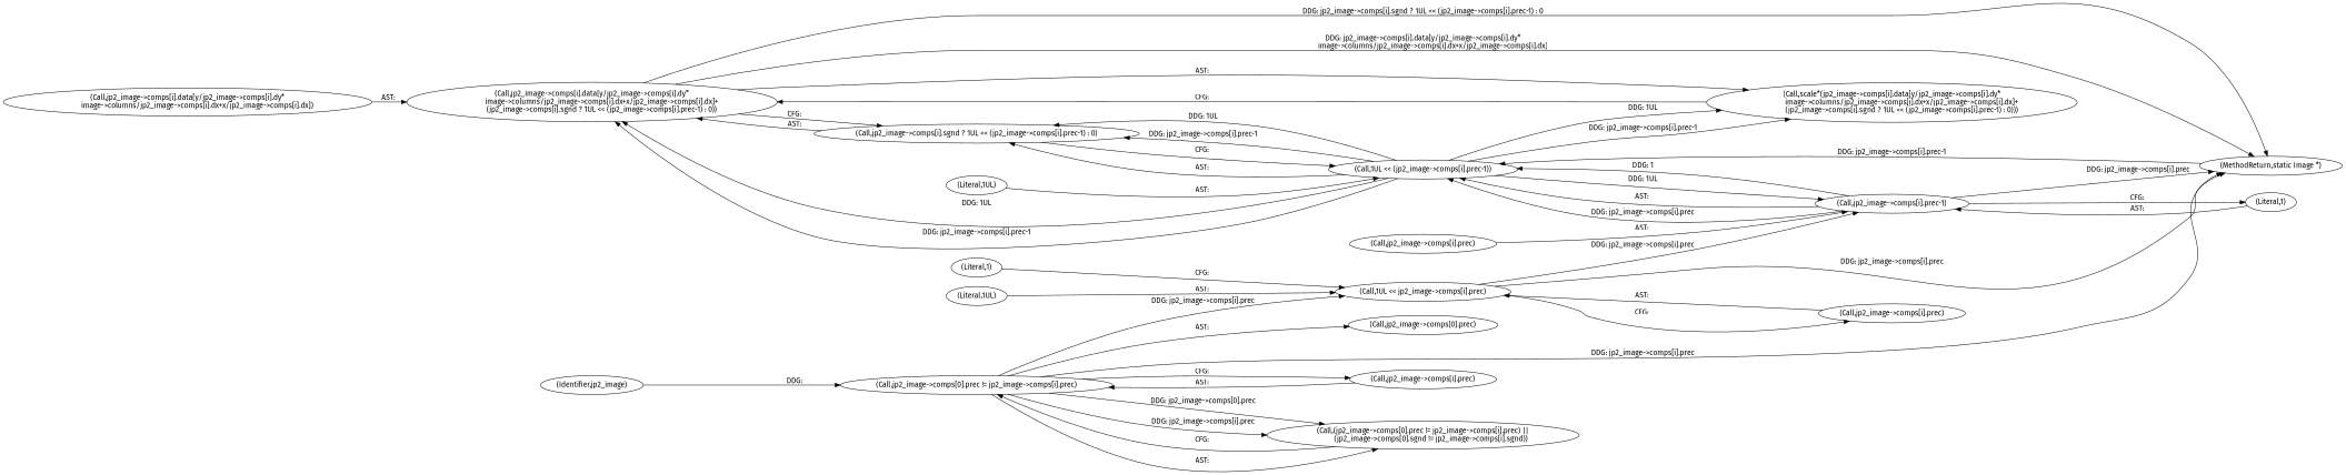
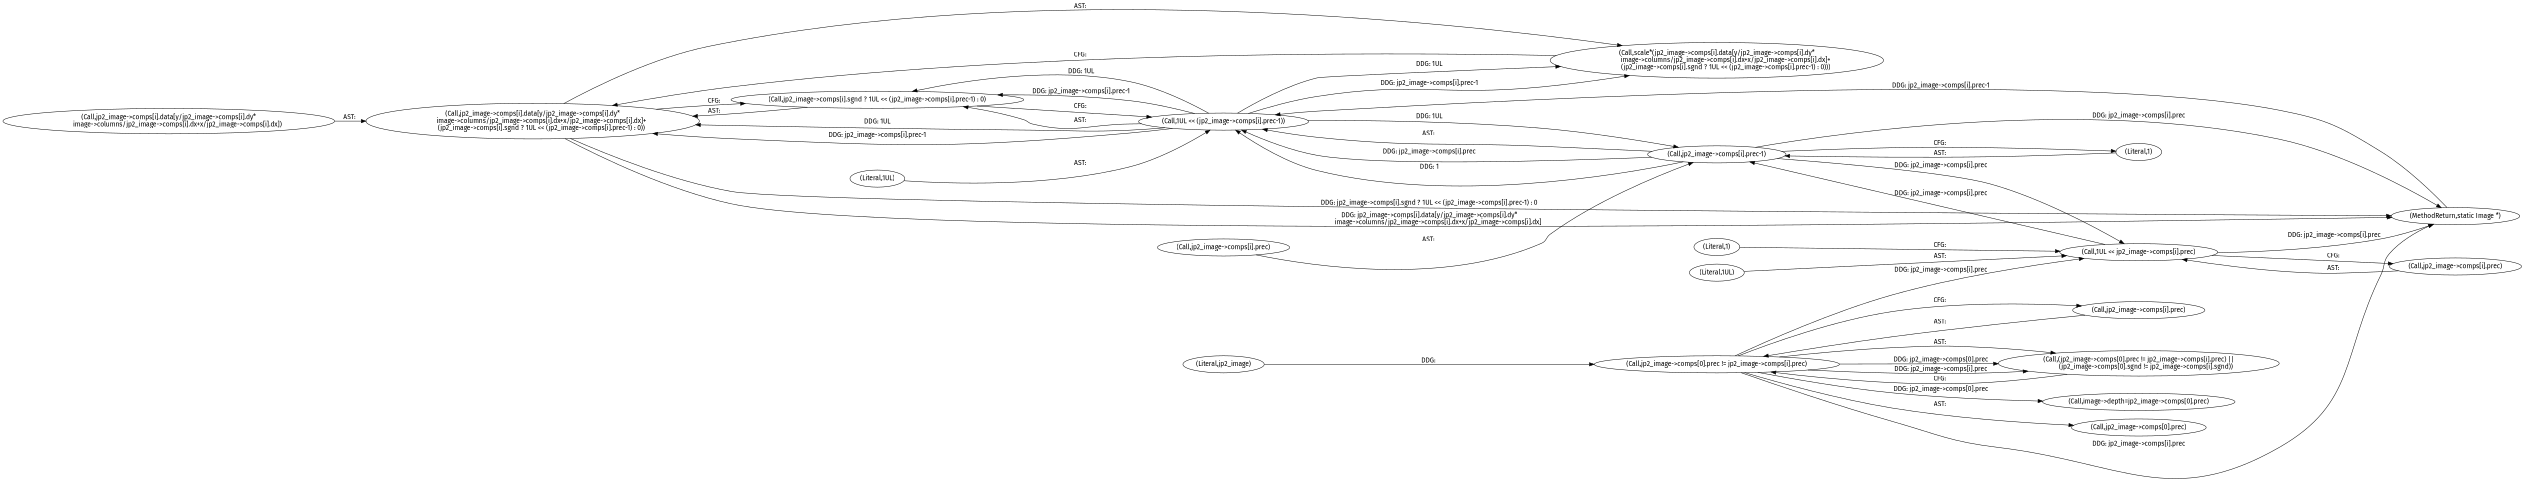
  digraph {
    fontname="Fira Sans"
    rankdir=LR
    node [fontname="Fira Sans"]
    edge [fontname="Fira Sans"]
    n1 [label="(Call,jp2_image->comps[i].data[y/jp2_image->comps[i].dy*\n          image->columns/jp2_image->comps[i].dx+x/jp2_image->comps[i].dx]+\n          (jp2_image->comps[i].sgnd ? 1UL << (jp2_image->comps[i].prec-1) : 0))"]
    n2 [label="(Call,scale*(jp2_image->comps[i].data[y/jp2_image->comps[i].dy*\n          image->columns/jp2_image->comps[i].dx+x/jp2_image->comps[i].dx]+\n          (jp2_image->comps[i].sgnd ? 1UL << (jp2_image->comps[i].prec-1) : 0)))"]
    n3 [label="(Call,jp2_image->comps[i].sgnd ? 1UL << (jp2_image->comps[i].prec-1) : 0)"]
    n4 [label="(MethodReturn,static Image *)"]
    n5 [label="(Call,1UL << (jp2_image->comps[i].prec-1))"]
    n6 [label="(Call,jp2_image->comps[i].prec-1)"]
    n7 [label="(Call,1UL << jp2_image->comps[i].prec)"]
    n8 [label="(Literal,1)"]
    n9 [label="(Call,jp2_image->comps[i].prec)"]
    n10 [label="(Call,jp2_image->comps[0].prec != jp2_image->comps[i].prec)"]
    n11 [label="(Call,jp2_image->comps[i].prec)"]
    n12 [label="(Call,(jp2_image->comps[0].prec != jp2_image->comps[i].prec) ||\n        (jp2_image->comps[0].sgnd != jp2_image->comps[i].sgnd))"]
+   n13 [label="(Call,image->depth=jp2_image->comps[0].prec)"]
    n14 [label="(Call,jp2_image->comps[0].prec)"]
-   n15 [label="(Identifier,jp2_image)"]
+   n15 [label="(Literal,jp2_image)"]
    n16 [label="(Call,jp2_image->comps[i].data[y/jp2_image->comps[i].dy*\n          image->columns/jp2_image->comps[i].dx+x/jp2_image->comps[i].dx])"]
    n17 [label="(Call,jp2_image->comps[i].prec)"]
    n18 [label="(Literal,1)"]
    n19 [label="(Literal,1UL)"]
    n20 [label="(Literal,1UL)"]
    n1 -> n2 [label="AST: "]
    n1 -> n3 [label="CFG: "]
    n1 -> n4 [label="DDG: jp2_image->comps[i].sgnd ? 1UL << (jp2_image->comps[i].prec-1) : 0"]
    n1 -> n4 [label="DDG: jp2_image->comps[i].data[y/jp2_image->comps[i].dy*\n          image->columns/jp2_image->comps[i].dx+x/jp2_image->comps[i].dx]"]
    n2 -> n1 [label="CFG: "]
    n3 -> n1 [label="AST: "]
    n3 -> n5 [label="CFG: "]
    n4 -> n5 [label="DDG: jp2_image->comps[i].prec-1"]
    n5 -> n1 [label="DDG: 1UL"]
    n5 -> n1 [label="DDG: jp2_image->comps[i].prec-1"]
    n5 -> n2 [label="DDG: 1UL"]
    n5 -> n2 [label="DDG: jp2_image->comps[i].prec-1"]
    n5 -> n3 [label="AST: "]
    n5 -> n3 [label="DDG: 1UL"]
    n5 -> n3 [label="DDG: jp2_image->comps[i].prec-1"]
    n5 -> n6 [label="DDG: 1UL"]
    n6 -> n4 [label="DDG: jp2_image->comps[i].prec"]
    n6 -> n5 [label="AST: "]
    n6 -> n5 [label="DDG: jp2_image->comps[i].prec"]
    n6 -> n5 [label="DDG: 1"]
+   n6 -> n7 [label="DDG: jp2_image->comps[i].prec"]
    n6 -> n8 [label="CFG: "]
    n7 -> n4 [label="DDG: jp2_image->comps[i].prec"]
    n7 -> n6 [label="DDG: jp2_image->comps[i].prec"]
    n7 -> n9 [label="CFG: "]
    n8 -> n6 [label="AST: "]
    n9 -> n7 [label="AST: "]
    n10 -> n4 [label="DDG: jp2_image->comps[i].prec"]
    n10 -> n7 [label="DDG: jp2_image->comps[i].prec"]
    n10 -> n11 [label="CFG: "]
    n10 -> n12 [label="AST: "]
    n10 -> n12 [label="DDG: jp2_image->comps[0].prec"]
    n10 -> n12 [label="DDG: jp2_image->comps[i].prec"]
+   n10 -> n13 [label="DDG: jp2_image->comps[0].prec"]
    n10 -> n14 [label="AST: "]
    n11 -> n10 [label="AST: "]
    n12 -> n10 [label="CFG: "]
    n15 -> n10 [label="DDG: "]
    n16 -> n1 [label="AST: "]
    n17 -> n6 [label="AST: "]
    n18 -> n7 [label="CFG: "]
    n19 -> n5 [label="AST: "]
    n20 -> n7 [label="AST: "]
  }
